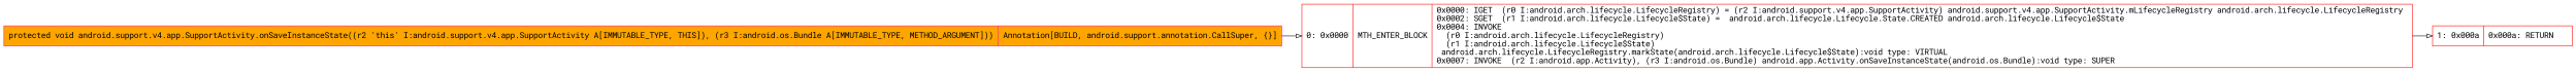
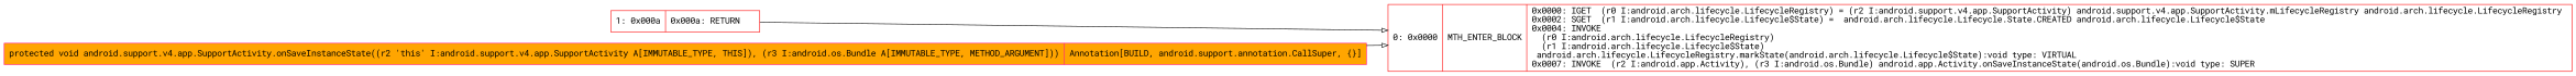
  digraph {
    rankdir=LR
    fontname="Roboto Mono"
    node [shape=record style=filled fillcolor=white color=red fontname="Roboto Mono"]
    edge [style=solid arrowhead=onormal fontname="Roboto Mono"]
    n1 [label="{0\:\ 0x0000|MTH_ENTER_BLOCK\l|0x0000: IGET  (r0 I:android.arch.lifecycle.LifecycleRegistry) = (r2 I:android.support.v4.app.SupportActivity) android.support.v4.app.SupportActivity.mLifecycleRegistry android.arch.lifecycle.LifecycleRegistry \l0x0002: SGET  (r1 I:android.arch.lifecycle.Lifecycle$State) =  android.arch.lifecycle.Lifecycle.State.CREATED android.arch.lifecycle.Lifecycle$State \l0x0004: INVOKE  \l  (r0 I:android.arch.lifecycle.LifecycleRegistry)\l  (r1 I:android.arch.lifecycle.Lifecycle$State)\l android.arch.lifecycle.LifecycleRegistry.markState(android.arch.lifecycle.Lifecycle$State):void type: VIRTUAL \l0x0007: INVOKE  (r2 I:android.app.Activity), (r3 I:android.os.Bundle) android.app.Activity.onSaveInstanceState(android.os.Bundle):void type: SUPER \l}"]
    n2 [label="{1\:\ 0x000a|0x000a: RETURN   \l}"]
    n3 [label="{protected void android.support.v4.app.SupportActivity.onSaveInstanceState((r2 'this' I:android.support.v4.app.SupportActivity A[IMMUTABLE_TYPE, THIS]), (r3 I:android.os.Bundle A[IMMUTABLE_TYPE, METHOD_ARGUMENT]))  | Annotation[BUILD, android.support.annotation.CallSuper, \{\}]\l}" fillcolor=orange color=deeppink]
-   n1 -> n2
+   n2 -> n1
    n3 -> n1
  }
